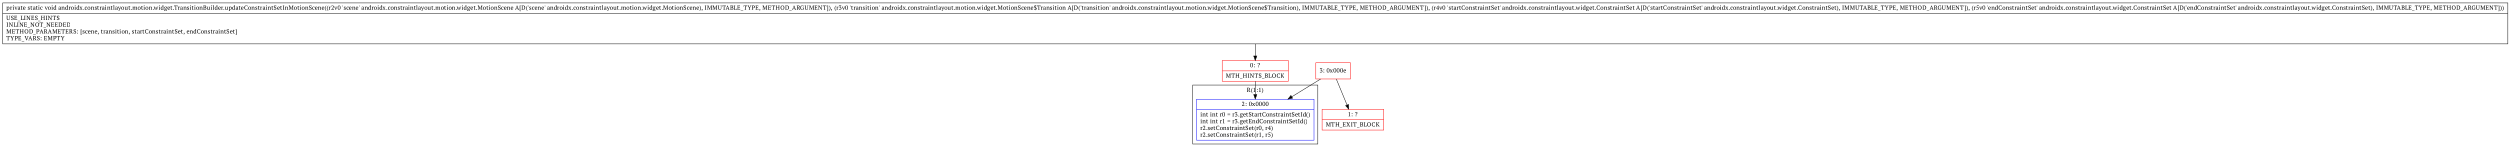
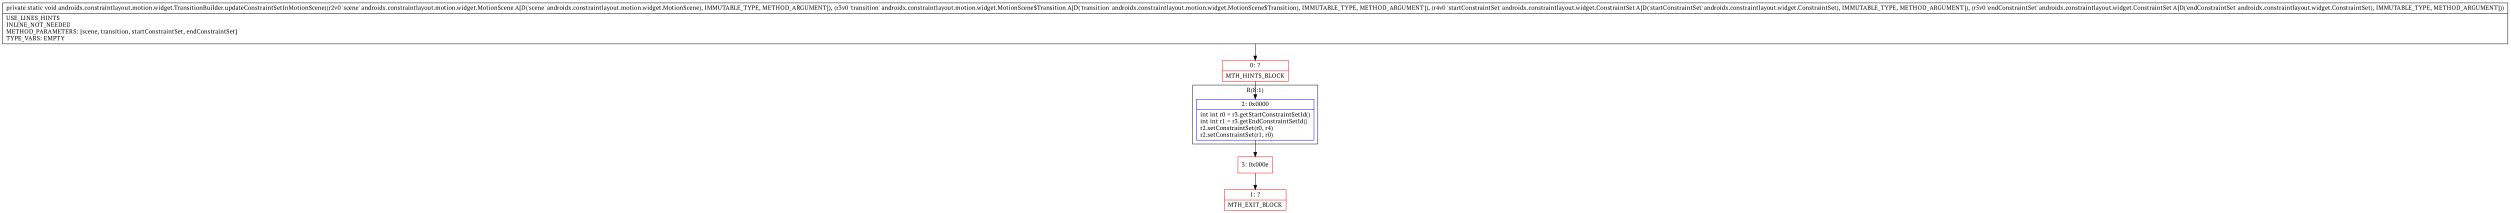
  digraph {
    fontname="PT Serif"
    node [color=red fontname="PT Serif" shape=record]
    edge [fontname="PT Serif"]
-   n1 [color=blue label="{2\:\ 0x0000|int int r0 = r3.getStartConstraintSetId()\lint int r1 = r3.getEndConstraintSetId()\lr2.setConstraintSet(r0, r4)\lr2.setConstraintSet(r1, r5)\l}"]
+   n1 [color=blue label="{2\:\ 0x0000|int int r0 = r3.getStartConstraintSetId()\lint int r1 = r3.getEndConstraintSetId()\lr2.setConstraintSet(r0, r4)\lr2.setConstraintSet(r1, r0)\l}"]
    n2 [label="{3\:\ 0x000e}"]
    n3 [label="{1\:\ ?|MTH_EXIT_BLOCK\l}"]
    n4 [label="{0\:\ ?|MTH_HINTS_BLOCK\l}"]
    n5 [label="{private static void androidx.constraintlayout.motion.widget.TransitionBuilder.updateConstraintSetInMotionScene((r2v0 'scene' androidx.constraintlayout.motion.widget.MotionScene A[D('scene' androidx.constraintlayout.motion.widget.MotionScene), IMMUTABLE_TYPE, METHOD_ARGUMENT]), (r3v0 'transition' androidx.constraintlayout.motion.widget.MotionScene$Transition A[D('transition' androidx.constraintlayout.motion.widget.MotionScene$Transition), IMMUTABLE_TYPE, METHOD_ARGUMENT]), (r4v0 'startConstraintSet' androidx.constraintlayout.widget.ConstraintSet A[D('startConstraintSet' androidx.constraintlayout.widget.ConstraintSet), IMMUTABLE_TYPE, METHOD_ARGUMENT]), (r5v0 'endConstraintSet' androidx.constraintlayout.widget.ConstraintSet A[D('endConstraintSet' androidx.constraintlayout.widget.ConstraintSet), IMMUTABLE_TYPE, METHOD_ARGUMENT]))  | USE_LINES_HINTS\lINLINE_NOT_NEEDED\lMETHOD_PARAMETERS: [scene, transition, startConstraintSet, endConstraintSet]\lTYPE_VARS: EMPTY\l}" color=""]
    subgraph cluster_1 {
-     label="R(1:1)"
+     label="R(8:1)"
      n1
    }
-   n2 -> n1
+   n1 -> n2
    n2 -> n3
    n4 -> n1
    n5 -> n4
  }
